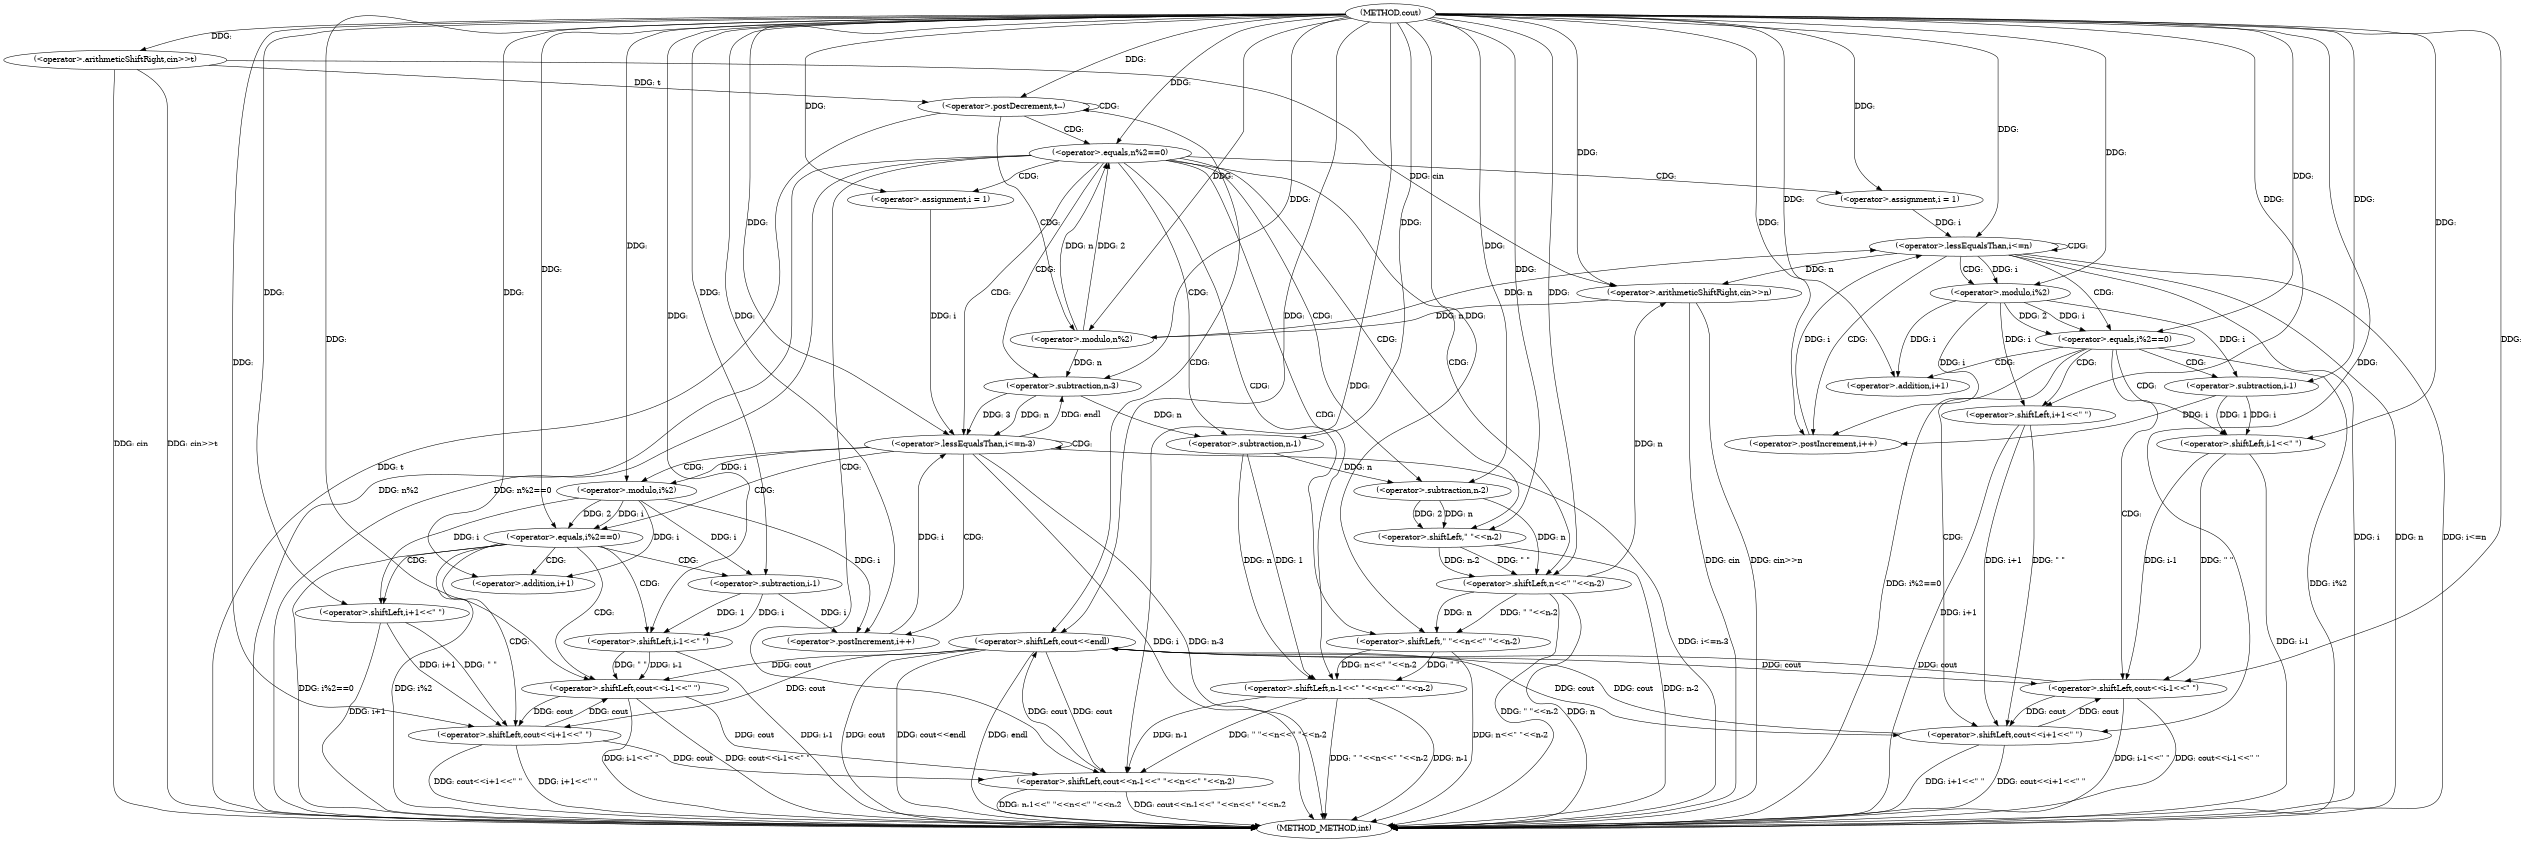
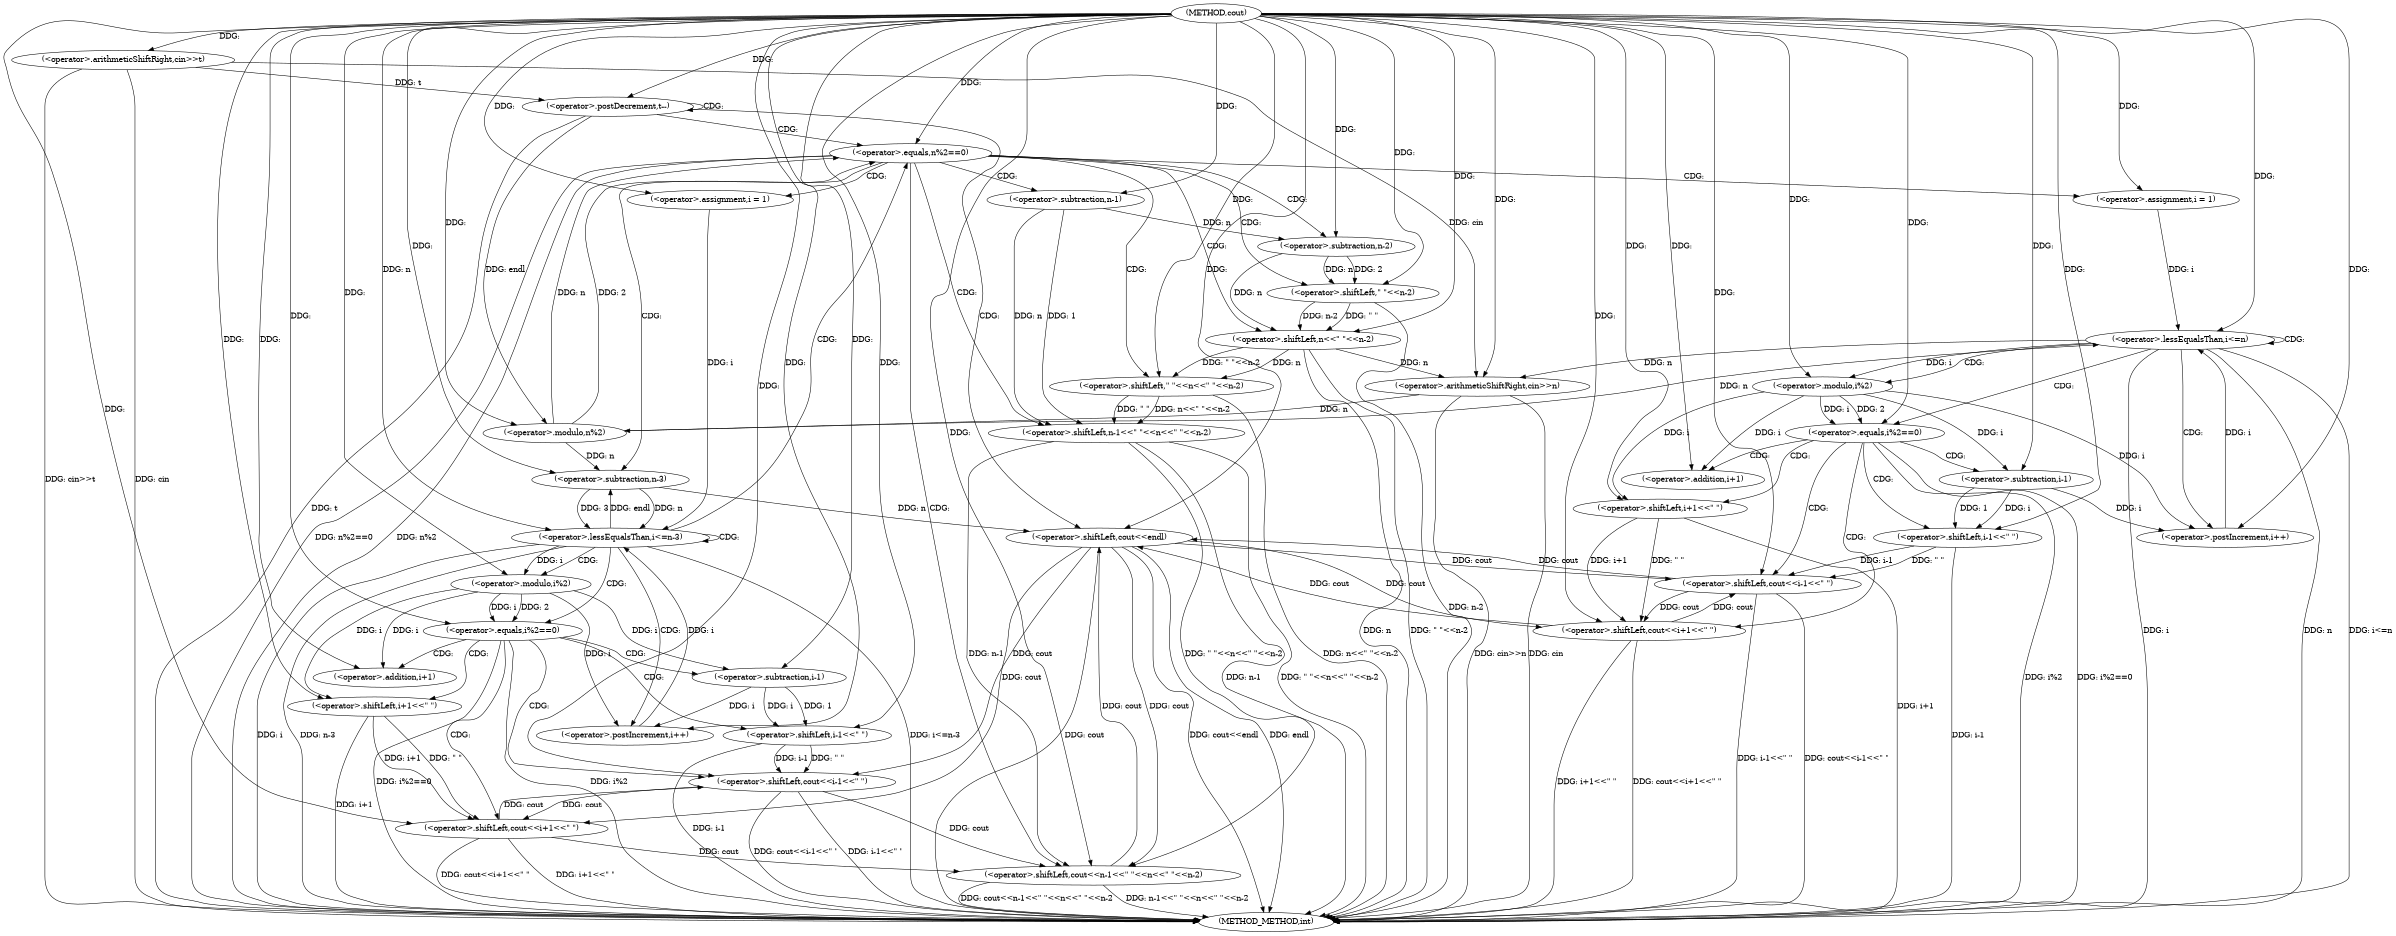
  digraph {
    n1 [label="(METHOD,cout)"]
    n2 [label="(<operator>.arithmeticShiftRight,cin>>t)"]
    n3 [label="(<operator>.postDecrement,t--)"]
    n4 [label="(<operator>.arithmeticShiftRight,cin>>n)"]
    n5 [label="(<operator>.shiftLeft,cout<<endl)"]
    n6 [label="(<operator>.equals,n%2==0)"]
    n7 [label="(<operator>.modulo,n%2)"]
    n8 [label="(<operator>.assignment,i = 1)"]
    n9 [label="(<operator>.lessEqualsThan,i<=n)"]
    n10 [label="(<operator>.postIncrement,i++)"]
    n11 [label="(<operator>.shiftLeft,cout<<n-1<<\" \"<<n<<\" \"<<n-2)"]
    n12 [label="(<operator>.assignment,i = 1)"]
    n13 [label="(<operator>.lessEqualsThan,i<=n-3)"]
    n14 [label="(<operator>.postIncrement,i++)"]
    n15 [label="(<operator>.equals,i%2==0)"]
    n16 [label="(<operator>.shiftLeft,cout<<i-1<<\" \")"]
    n17 [label="(<operator>.shiftLeft,cout<<i+1<<\" \")"]
    n18 [label="(<operator>.subtraction,n-3)"]
    n19 [label="(<operator>.equals,i%2==0)"]
    n20 [label="(<operator>.subtraction,n-1)"]
    n21 [label="(<operator>.shiftLeft,\" \"<<n<<\" \"<<n-2)"]
    n22 [label="(<operator>.modulo,i%2)"]
    n23 [label="(<operator>.shiftLeft,cout<<i-1<<\" \")"]
    n24 [label="(<operator>.shiftLeft,cout<<i+1<<\" \")"]
    n25 [label="(<operator>.shiftLeft,n<<\" \"<<n-2)"]
    n26 [label="(<operator>.shiftLeft,i-1<<\" \")"]
    n27 [label="(<operator>.shiftLeft,i+1<<\" \")"]
    n28 [label="(<operator>.modulo,i%2)"]
    n29 [label="(<operator>.shiftLeft,\" \"<<n-2)"]
    n30 [label="(<operator>.subtraction,i-1)"]
    n31 [label="(<operator>.addition,i+1)"]
    n32 [label="(<operator>.shiftLeft,i-1<<\" \")"]
    n33 [label="(<operator>.shiftLeft,i+1<<\" \")"]
    n34 [label="(<operator>.subtraction,n-2)"]
    n35 [label="(<operator>.subtraction,i-1)"]
    n36 [label="(<operator>.addition,i+1)"]
    n37 [label="(METHOD_METHOD,int)"]
    n38 [label="(<operator>.shiftLeft,n-1<<\" \"<<n<<\" \"<<n-2)"]
    n1 -> n2 [label="DDG: "]
    n1 -> n3 [label="DDG: "]
    n1 -> n4 [label="DDG: "]
    n1 -> n5 [label="DDG: "]
    n1 -> n6 [label="DDG: "]
    n1 -> n7 [label="DDG: "]
    n1 -> n8 [label="DDG: "]
    n1 -> n9 [label="DDG: "]
    n1 -> n10 [label="DDG: "]
    n1 -> n11 [label="DDG: "]
    n1 -> n12 [label="DDG: "]
-   n1 -> n13 [label="DDG: "]
+   n1 -> n13 [label="DDG: n"]
    n1 -> n14 [label="DDG: "]
    n1 -> n15 [label="DDG: "]
    n1 -> n16 [label="DDG: "]
    n1 -> n17 [label="DDG: "]
    n1 -> n18 [label="DDG: "]
    n1 -> n19 [label="DDG: "]
    n1 -> n20 [label="DDG: "]
    n1 -> n21 [label="DDG: "]
    n1 -> n22 [label="DDG: "]
    n1 -> n23 [label="DDG: "]
    n1 -> n24 [label="DDG: "]
    n1 -> n25 [label="DDG: "]
    n1 -> n26 [label="DDG: "]
    n1 -> n27 [label="DDG: "]
    n1 -> n28 [label="DDG: "]
    n1 -> n29 [label="DDG: "]
    n1 -> n30 [label="DDG: "]
    n1 -> n31 [label="DDG: "]
    n1 -> n32 [label="DDG: "]
    n1 -> n33 [label="DDG: "]
    n1 -> n34 [label="DDG: "]
    n1 -> n35 [label="DDG: "]
    n1 -> n36 [label="DDG: "]
    n2 -> n3 [label="DDG: t"]
    n2 -> n4 [label="DDG: cin"]
    n2 -> n37 [label="DDG: cin"]
    n2 -> n37 [label="DDG: cin>>t"]
    n3 -> n3 [label="CDG: "]
    n3 -> n5 [label="CDG: "]
    n3 -> n6 [label="CDG: "]
-   n3 -> n7 [label="CDG: "]
+   n3 -> n7 [label="DDG: endl"]
    n3 -> n37 [label="DDG: t"]
    n4 -> n7 [label="DDG: n"]
    n4 -> n37 [label="DDG: cin"]
    n4 -> n37 [label="DDG: cin>>n"]
    n5 -> n11 [label="DDG: cout"]
    n5 -> n16 [label="DDG: cout"]
    n5 -> n17 [label="DDG: cout"]
    n5 -> n23 [label="DDG: cout"]
    n5 -> n24 [label="DDG: cout"]
    n5 -> n37 [label="DDG: cout"]
    n5 -> n37 [label="DDG: cout<<endl"]
    n5 -> n37 [label="DDG: endl"]
    n6 -> n8 [label="CDG: "]
    n6 -> n11 [label="CDG: "]
    n6 -> n12 [label="CDG: "]
-   n6 -> n13 [label="CDG: "]
+   n13 -> n6 [label="CDG: "]
    n6 -> n18 [label="CDG: "]
    n6 -> n20 [label="CDG: "]
    n6 -> n21 [label="CDG: "]
    n6 -> n25 [label="CDG: "]
    n6 -> n29 [label="CDG: "]
    n6 -> n34 [label="CDG: "]
    n6 -> n37 [label="DDG: n%2"]
    n6 -> n37 [label="DDG: n%2==0"]
    n6 -> n38 [label="CDG: "]
    n7 -> n6 [label="DDG: 2"]
    n7 -> n6 [label="DDG: n"]
    n7 -> n9 [label="DDG: n"]
    n7 -> n18 [label="DDG: n"]
    n8 -> n9 [label="DDG: i"]
    n9 -> n4 [label="DDG: n"]
    n9 -> n9 [label="CDG: "]
    n9 -> n10 [label="CDG: "]
    n9 -> n15 [label="CDG: "]
    n9 -> n22 [label="DDG: i"]
    n9 -> n22 [label="CDG: "]
    n9 -> n37 [label="DDG: i"]
    n9 -> n37 [label="DDG: n"]
    n9 -> n37 [label="DDG: i<=n"]
    n10 -> n9 [label="DDG: i"]
    n11 -> n5 [label="DDG: cout"]
    n11 -> n37 [label="DDG: n-1<<\" \"<<n<<\" \"<<n-2"]
    n11 -> n37 [label="DDG: cout<<n-1<<\" \"<<n<<\" \"<<n-2"]
    n12 -> n13 [label="DDG: i"]
    n13 -> n13 [label="CDG: "]
    n13 -> n14 [label="CDG: "]
    n13 -> n18 [label="DDG: endl"]
    n13 -> n19 [label="CDG: "]
    n13 -> n28 [label="DDG: i"]
    n13 -> n28 [label="CDG: "]
    n13 -> n37 [label="DDG: i"]
    n13 -> n37 [label="DDG: n-3"]
    n13 -> n37 [label="DDG: i<=n-3"]
    n14 -> n13 [label="DDG: i"]
    n15 -> n16 [label="CDG: "]
    n15 -> n17 [label="CDG: "]
    n15 -> n26 [label="CDG: "]
    n15 -> n27 [label="CDG: "]
    n15 -> n30 [label="CDG: "]
    n15 -> n31 [label="CDG: "]
    n15 -> n37 [label="DDG: i%2"]
    n15 -> n37 [label="DDG: i%2==0"]
    n16 -> n5 [label="DDG: cout"]
    n16 -> n17 [label="DDG: cout"]
    n16 -> n37 [label="DDG: i-1<<\" \""]
    n16 -> n37 [label="DDG: cout<<i-1<<\" \""]
    n17 -> n5 [label="DDG: cout"]
    n17 -> n16 [label="DDG: cout"]
    n17 -> n37 [label="DDG: i+1<<\" \""]
    n17 -> n37 [label="DDG: cout<<i+1<<\" \""]
    n18 -> n13 [label="DDG: 3"]
    n18 -> n13 [label="DDG: n"]
-   n18 -> n20 [label="DDG: n"]
+   n18 -> n5 [label="DDG: n"]
    n19 -> n23 [label="CDG: "]
    n19 -> n24 [label="CDG: "]
    n19 -> n32 [label="CDG: "]
    n19 -> n33 [label="CDG: "]
    n19 -> n35 [label="CDG: "]
    n19 -> n36 [label="CDG: "]
    n19 -> n37 [label="DDG: i%2"]
    n19 -> n37 [label="DDG: i%2==0"]
    n20 -> n34 [label="DDG: n"]
    n20 -> n38 [label="DDG: 1"]
    n20 -> n38 [label="DDG: n"]
    n21 -> n37 [label="DDG: n<<\" \"<<n-2"]
    n21 -> n38 [label="DDG: \" \""]
    n21 -> n38 [label="DDG: n<<\" \"<<n-2"]
    n22 -> n10 [label="DDG: i"]
    n22 -> n15 [label="DDG: 2"]
    n22 -> n15 [label="DDG: i"]
    n22 -> n27 [label="DDG: i"]
    n22 -> n30 [label="DDG: i"]
    n22 -> n31 [label="DDG: i"]
    n23 -> n11 [label="DDG: cout"]
    n23 -> n24 [label="DDG: cout"]
    n23 -> n37 [label="DDG: i-1<<\" \""]
    n23 -> n37 [label="DDG: cout<<i-1<<\" \""]
    n24 -> n11 [label="DDG: cout"]
    n24 -> n23 [label="DDG: cout"]
    n24 -> n37 [label="DDG: i+1<<\" \""]
    n24 -> n37 [label="DDG: cout<<i+1<<\" \""]
    n25 -> n4 [label="DDG: n"]
    n25 -> n21 [label="DDG: \" \"<<n-2"]
    n25 -> n21 [label="DDG: n"]
    n25 -> n37 [label="DDG: n"]
    n25 -> n37 [label="DDG: \" \"<<n-2"]
    n26 -> n16 [label="DDG: i-1"]
    n26 -> n16 [label="DDG: \" \""]
    n26 -> n37 [label="DDG: i-1"]
    n27 -> n17 [label="DDG: i+1"]
    n27 -> n17 [label="DDG: \" \""]
    n27 -> n37 [label="DDG: i+1"]
    n28 -> n14 [label="DDG: i"]
    n28 -> n19 [label="DDG: 2"]
    n28 -> n19 [label="DDG: i"]
    n28 -> n33 [label="DDG: i"]
    n28 -> n35 [label="DDG: i"]
    n28 -> n36 [label="DDG: i"]
    n29 -> n25 [label="DDG: \" \""]
    n29 -> n25 [label="DDG: n-2"]
    n29 -> n37 [label="DDG: n-2"]
    n30 -> n10 [label="DDG: i"]
    n30 -> n26 [label="DDG: i"]
    n30 -> n26 [label="DDG: 1"]
    n32 -> n23 [label="DDG: \" \""]
    n32 -> n23 [label="DDG: i-1"]
    n32 -> n37 [label="DDG: i-1"]
    n33 -> n24 [label="DDG: \" \""]
    n33 -> n24 [label="DDG: i+1"]
    n33 -> n37 [label="DDG: i+1"]
    n34 -> n25 [label="DDG: n"]
    n34 -> n29 [label="DDG: n"]
    n34 -> n29 [label="DDG: 2"]
    n35 -> n14 [label="DDG: i"]
    n35 -> n32 [label="DDG: 1"]
    n35 -> n32 [label="DDG: i"]
    n38 -> n11 [label="DDG: \" \"<<n<<\" \"<<n-2"]
    n38 -> n11 [label="DDG: n-1"]
    n38 -> n37 [label="DDG: n-1"]
    n38 -> n37 [label="DDG: \" \"<<n<<\" \"<<n-2"]
  }
